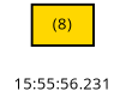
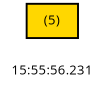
  digraph {
    label="15:55:56.231"
    fontname="Open Sans"
-   n1 [color=black fontcolor=black label="(8)" shape=rectangle style="bold,filled" fillcolor=gold fontname="Open Sans"]
+   n1 [color=black fontcolor=black label="(5)" shape=rectangle style="bold,filled" fillcolor=gold fontname="Open Sans"]
  }
